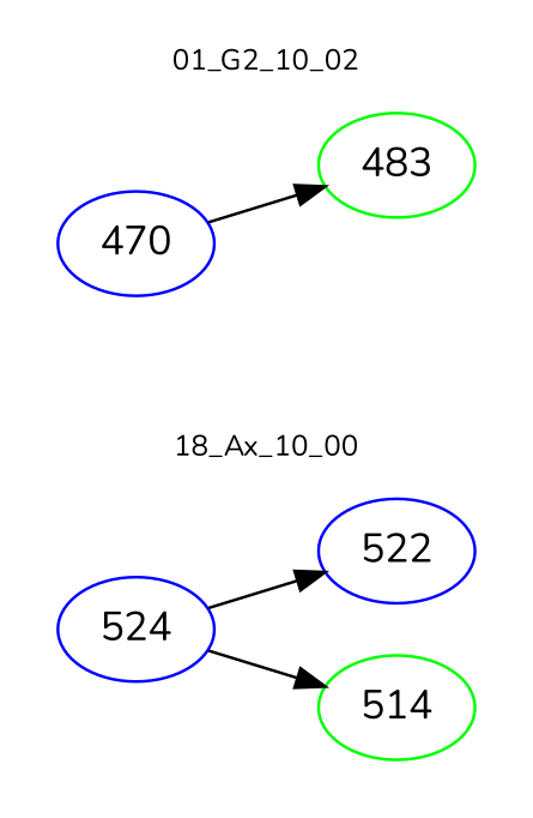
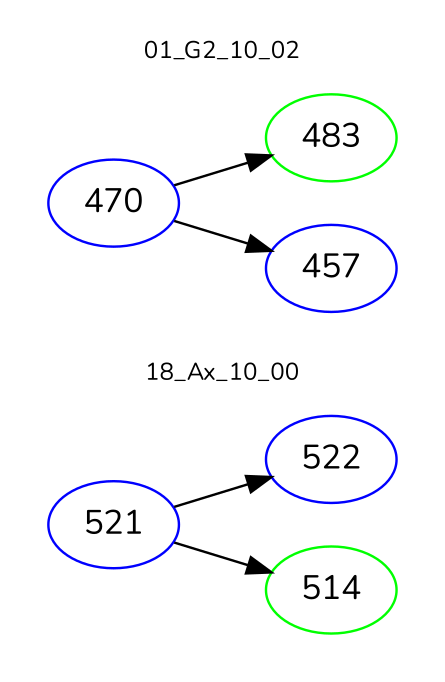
  digraph {
    fontname=Nunito
    rankdir=LR
    node [color=blue fontname=Nunito]
    edge [color=black fontname=Nunito]
-   n1 [label=524]
+   n1 [label=521]
    n2 [color=green label=514]
    n3 [label=522]
    n4 [label=470]
+   n5 [label=457]
    n6 [color=green label=483]
    subgraph cluster_1 {
      color=white
      fontsize=10
      label="18_Ax_10_00"
      n1
      n2
      n3
    }
    subgraph cluster_2 {
      color=white
      fontsize=10
      label="01_G2_10_02"
      n4
+     n5
      n6
    }
    n1 -> n2
    n1 -> n3
+   n4 -> n5
    n4 -> n6
  }
